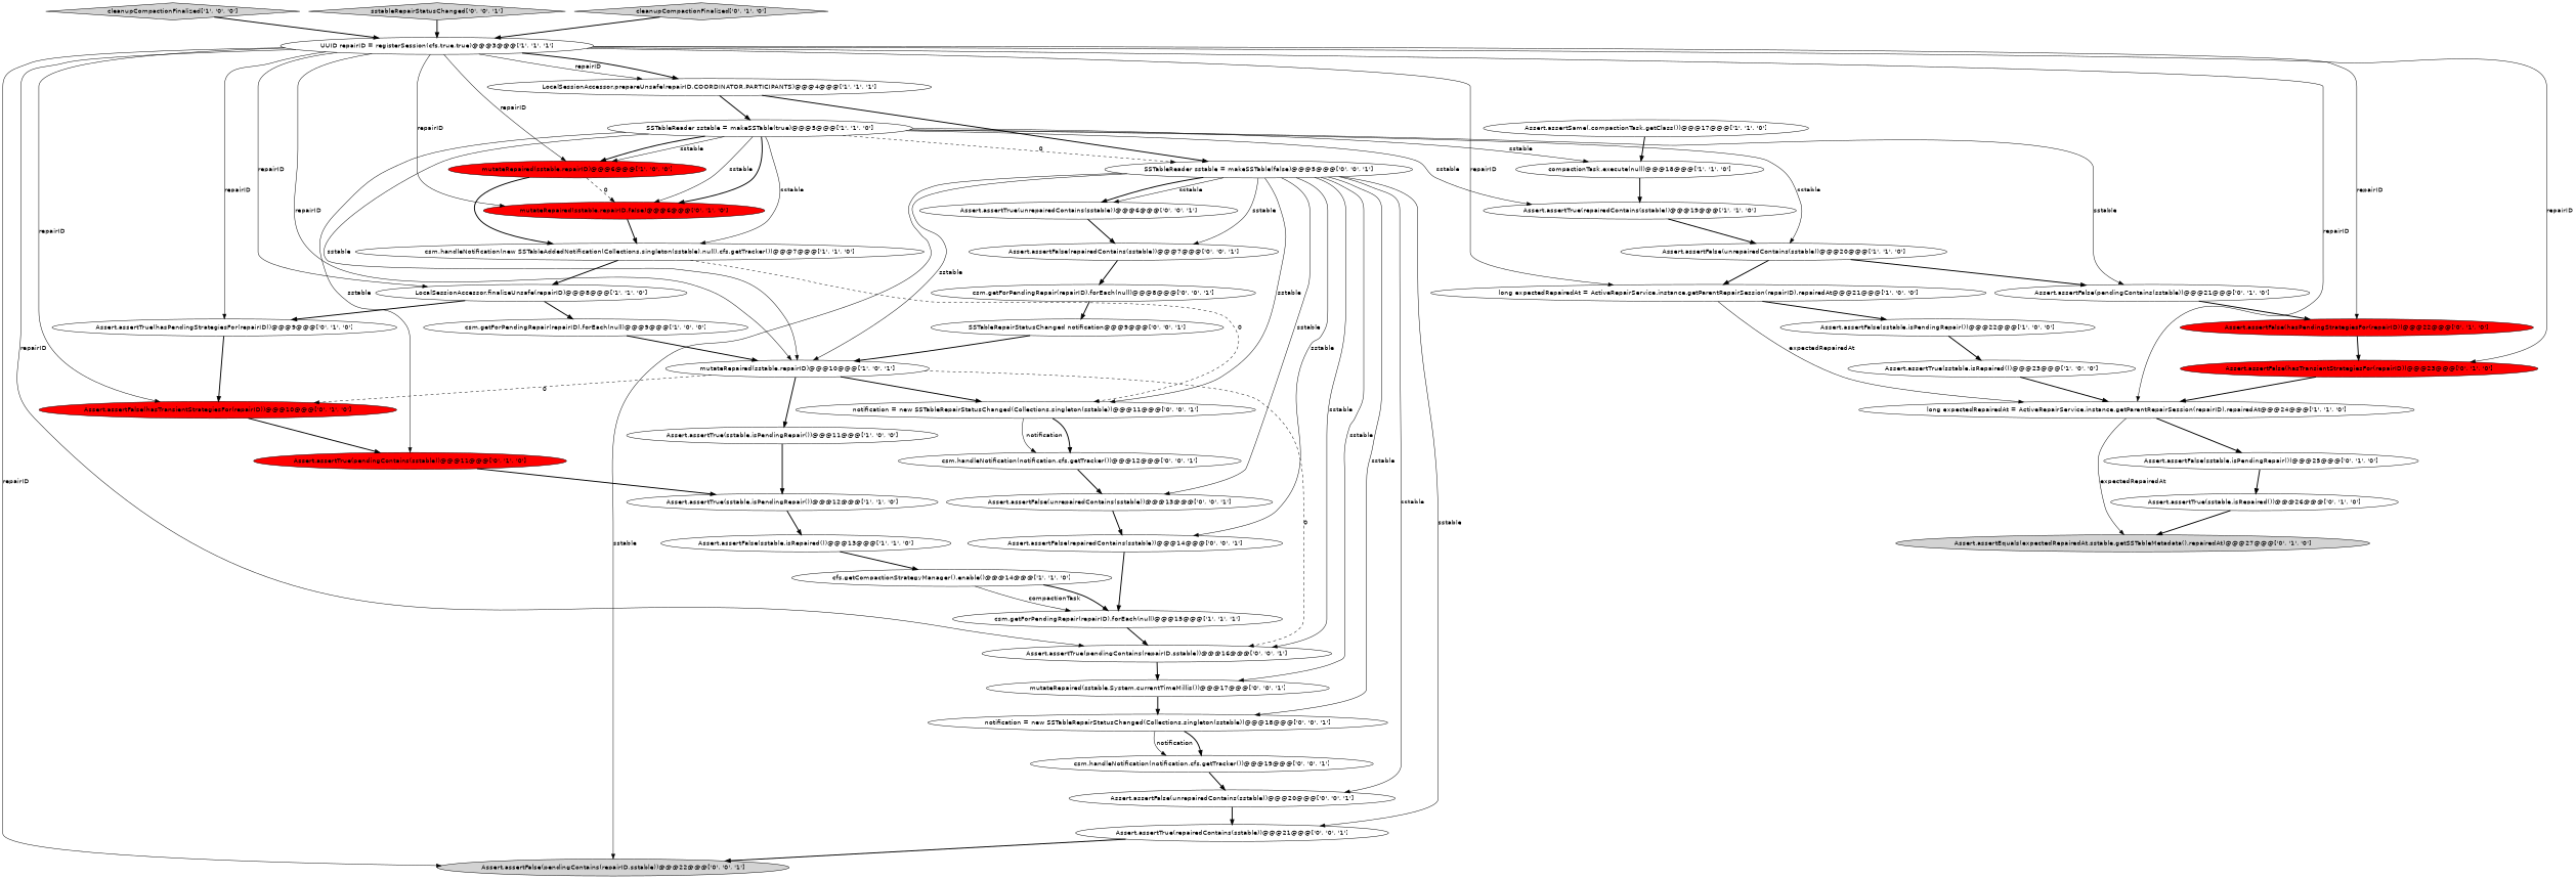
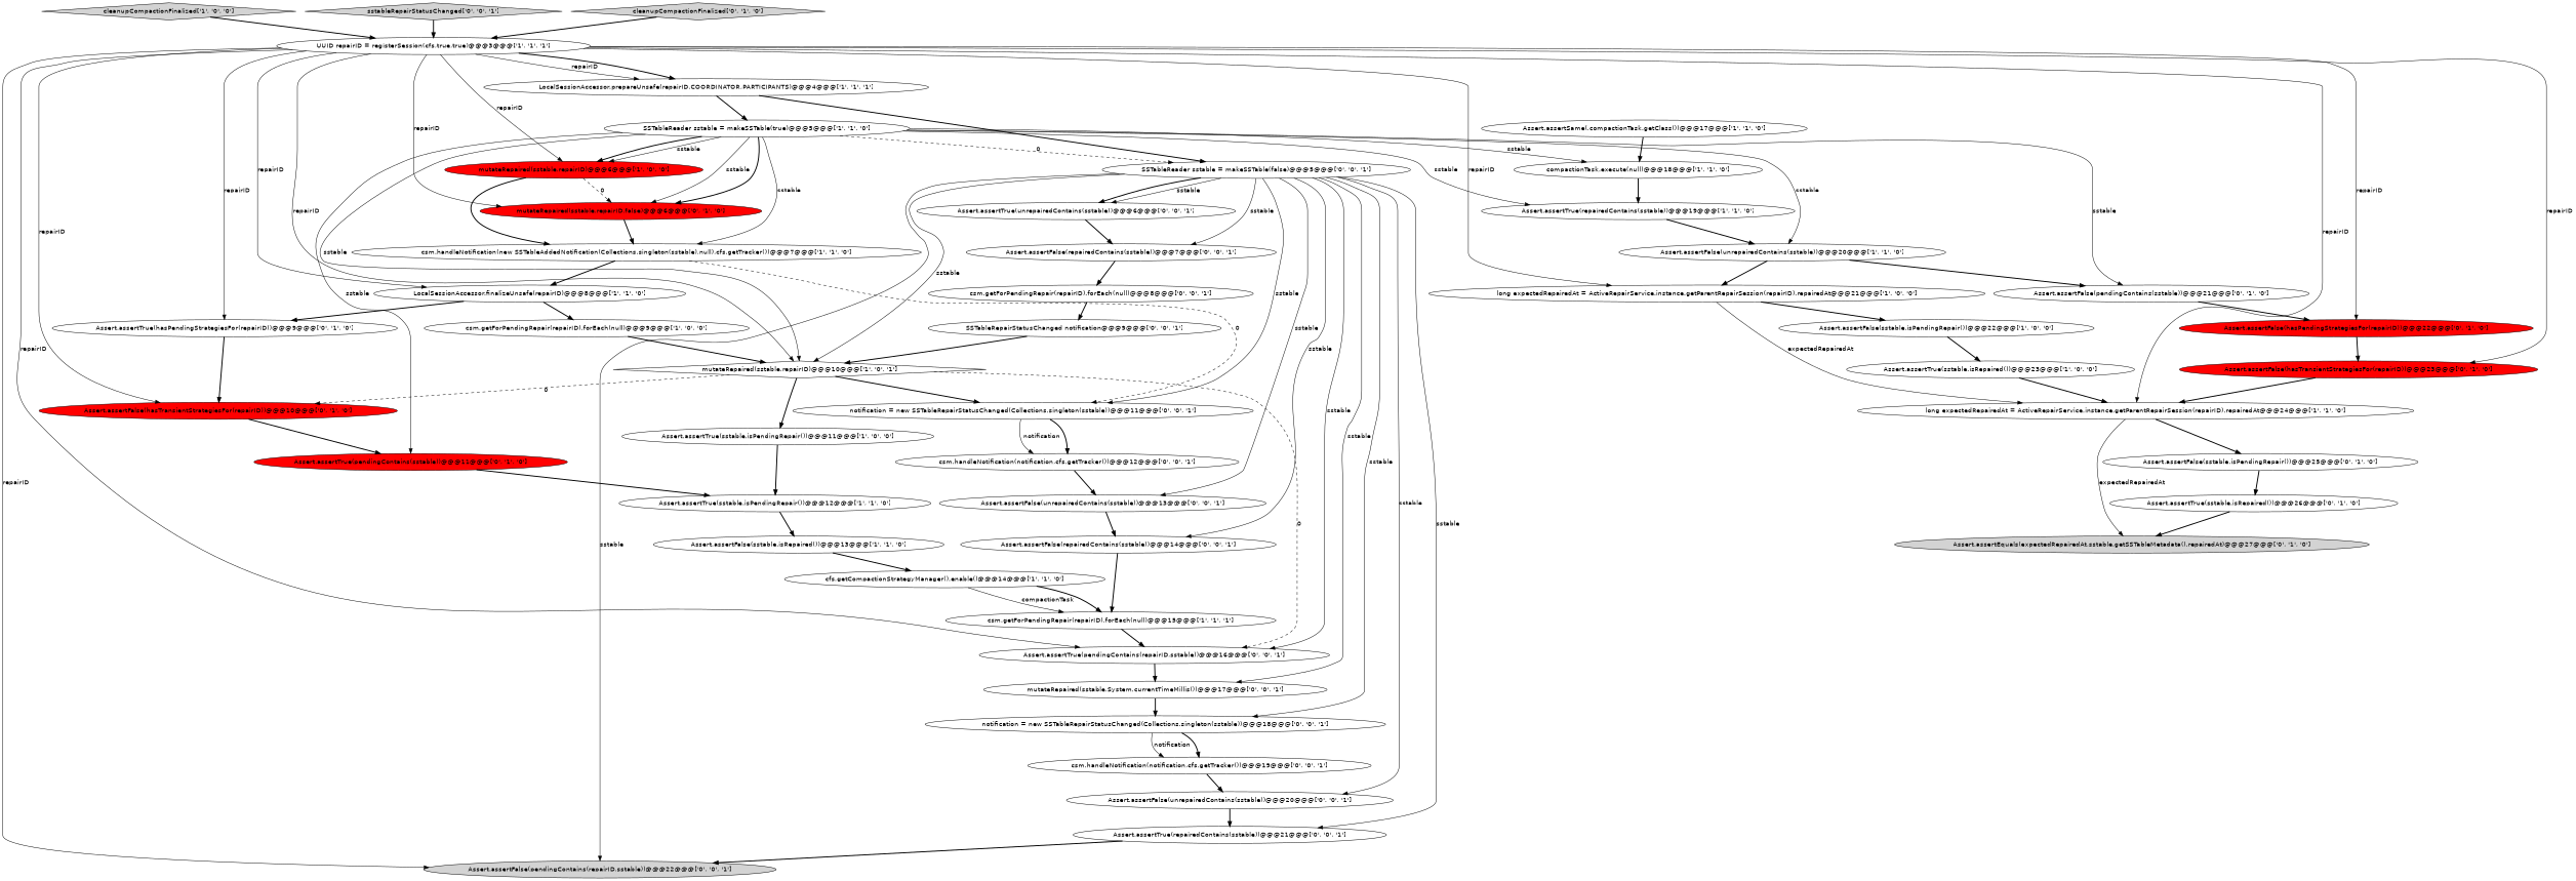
  digraph {
    fontname="DejaVu Sans"
    node [fillcolor=white fontname="DejaVu Sans" shape=ellipse style=filled]
    edge [fontname="DejaVu Sans" style=bold]
    n1 [fillcolor=red label="Assert.assertTrue(pendingContains(sstable))@@@11@@@['0', '1', '0']"]
    n2 [label="Assert.assertTrue(sstable.isPendingRepair())@@@12@@@['1', '1', '0']"]
    n3 [label="Assert.assertFalse(sstable.isRepaired())@@@13@@@['1', '1', '0']"]
    n4 [label="Assert.assertFalse(repairedContains(sstable))@@@7@@@['0', '0', '1']"]
    n5 [label="csm.getForPendingRepair(repairID).forEach(null)@@@8@@@['0', '0', '1']"]
    n6 [label="SSTableRepairStatusChanged notification@@@9@@@['0', '0', '1']"]
    n7 [fillcolor=lightgray label="cleanupCompactionFinalized['1', '0', '0']" shape=diamond]
    n8 [label="UUID repairID = registerSession(cfs,true,true)@@@3@@@['1', '1', '1']"]
-   n9 [label="mutateRepaired(sstable,repairID)@@@10@@@['1', '0', '1']"]
+   n9 [label="mutateRepaired(sstable,repairID)@@@10@@@['1', '0', '1']" shape=diamond]
    n10 [fillcolor=red label="mutateRepaired(sstable,repairID)@@@6@@@['1', '0', '0']"]
    n11 [fillcolor=red label="mutateRepaired(sstable,repairID,false)@@@6@@@['0', '1', '0']"]
    n12 [fillcolor=lightgray label="Assert.assertFalse(pendingContains(repairID,sstable))@@@22@@@['0', '0', '1']"]
    n13 [label="Assert.assertTrue(pendingContains(repairID,sstable))@@@16@@@['0', '0', '1']"]
    n14 [fillcolor=red label="Assert.assertFalse(hasTransientStrategiesFor(repairID))@@@10@@@['0', '1', '0']"]
    n15 [fillcolor=red label="Assert.assertFalse(hasPendingStrategiesFor(repairID))@@@22@@@['0', '1', '0']"]
    n16 [fillcolor=red label="Assert.assertFalse(hasTransientStrategiesFor(repairID))@@@23@@@['0', '1', '0']"]
    n17 [label="LocalSessionAccessor.prepareUnsafe(repairID,COORDINATOR,PARTICIPANTS)@@@4@@@['1', '1', '1']"]
    n18 [label="long expectedRepairedAt = ActiveRepairService.instance.getParentRepairSession(repairID).repairedAt@@@21@@@['1', '0', '0']"]
    n19 [label="long expectedRepairedAt = ActiveRepairService.instance.getParentRepairSession(repairID).repairedAt@@@24@@@['1', '1', '0']"]
    n20 [label="Assert.assertTrue(hasPendingStrategiesFor(repairID))@@@9@@@['0', '1', '0']"]
    n21 [label="LocalSessionAccessor.finalizeUnsafe(repairID)@@@8@@@['1', '1', '0']"]
    n22 [label="SSTableReader sstable = makeSSTable(true)@@@5@@@['1', '1', '0']"]
    n23 [label="SSTableReader sstable = makeSSTable(false)@@@5@@@['0', '0', '1']"]
    n24 [label="Assert.assertFalse(unrepairedContains(sstable))@@@20@@@['1', '1', '0']"]
    n25 [label="csm.handleNotification(new SSTableAddedNotification(Collections.singleton(sstable),null),cfs.getTracker())@@@7@@@['1', '1', '0']"]
    n26 [label="compactionTask.execute(null)@@@18@@@['1', '1', '0']"]
    n27 [label="Assert.assertFalse(pendingContains(sstable))@@@21@@@['0', '1', '0']"]
    n28 [label="Assert.assertTrue(repairedContains(sstable))@@@19@@@['1', '1', '0']"]
    n29 [label="notification = new SSTableRepairStatusChanged(Collections.singleton(sstable))@@@18@@@['0', '0', '1']"]
    n30 [label="Assert.assertFalse(unrepairedContains(sstable))@@@20@@@['0', '0', '1']"]
    n31 [label="Assert.assertFalse(unrepairedContains(sstable))@@@13@@@['0', '0', '1']"]
    n32 [label="Assert.assertFalse(repairedContains(sstable))@@@14@@@['0', '0', '1']"]
    n33 [label="Assert.assertTrue(repairedContains(sstable))@@@21@@@['0', '0', '1']"]
    n34 [label="mutateRepaired(sstable,System.currentTimeMillis())@@@17@@@['0', '0', '1']"]
    n35 [label="Assert.assertTrue(unrepairedContains(sstable))@@@6@@@['0', '0', '1']"]
    n36 [label="notification = new SSTableRepairStatusChanged(Collections.singleton(sstable))@@@11@@@['0', '0', '1']"]
    n37 [label="Assert.assertTrue(sstable.isPendingRepair())@@@11@@@['1', '0', '0']"]
    n38 [label="csm.handleNotification(notification,cfs.getTracker())@@@19@@@['0', '0', '1']"]
    n39 [label="csm.getForPendingRepair(repairID).forEach(null)@@@15@@@['1', '1', '1']"]
    n40 [label="csm.handleNotification(notification,cfs.getTracker())@@@12@@@['0', '0', '1']"]
    n41 [label="Assert.assertTrue(sstable.isRepaired())@@@26@@@['0', '1', '0']"]
    n42 [fillcolor=lightgray label="Assert.assertEquals(expectedRepairedAt,sstable.getSSTableMetadata().repairedAt)@@@27@@@['0', '1', '0']"]
    n43 [fillcolor=lightgray label="sstableRepairStatusChanged['0', '0', '1']" shape=diamond]
    n44 [label="cfs.getCompactionStrategyManager().enable()@@@14@@@['1', '1', '0']"]
    n45 [label="Assert.assertSame(,compactionTask.getClass())@@@17@@@['1', '1', '0']"]
    n46 [label="Assert.assertFalse(sstable.isPendingRepair())@@@22@@@['1', '0', '0']"]
    n47 [label="Assert.assertFalse(sstable.isPendingRepair())@@@25@@@['0', '1', '0']"]
    n48 [label="csm.getForPendingRepair(repairID).forEach(null)@@@9@@@['1', '0', '0']"]
    n49 [label="Assert.assertTrue(sstable.isRepaired())@@@23@@@['1', '0', '0']"]
    n50 [fillcolor=lightgray label="cleanupCompactionFinalized['0', '1', '0']" shape=diamond]
    n1 -> n2
    n2 -> n3
    n3 -> n44
    n4 -> n5
    n5 -> n6
    n6 -> n9
    n7 -> n8
    n8 -> n9 [label=repairID style=solid]
    n8 -> n10 [label=repairID style=solid]
    n8 -> n11 [label=repairID style=solid]
    n8 -> n12 [label=repairID style=solid]
    n8 -> n13 [label=repairID style=solid]
    n8 -> n14 [label=repairID style=solid]
    n8 -> n15 [label=repairID style=solid]
    n8 -> n16 [label=repairID style=solid]
    n8 -> n17 [label=repairID style=solid]
    n8 -> n17
    n8 -> n18 [label=repairID style=solid]
    n8 -> n19 [label=repairID style=solid]
    n8 -> n20 [label=repairID style=solid]
    n8 -> n21 [label=repairID style=solid]
    n9 -> n13 [label=0 style=dashed]
    n9 -> n14 [label=0 style=dashed]
    n9 -> n36
    n9 -> n37
    n10 -> n11 [label=0 style=dashed]
    n10 -> n25
    n11 -> n25
    n13 -> n34
    n14 -> n1
    n15 -> n16
    n16 -> n19
    n17 -> n22
    n17 -> n23
    n18 -> n19 [label=expectedRepairedAt style=solid]
    n18 -> n46
    n19 -> n42 [label=expectedRepairedAt style=solid]
    n19 -> n47
    n20 -> n14
    n21 -> n20
    n21 -> n48
    n22 -> n1 [label=sstable style=solid]
    n22 -> n9 [label=sstable style=solid]
    n22 -> n10
    n22 -> n10 [label=sstable style=solid]
    n22 -> n11 [label=sstable style=solid]
    n22 -> n11
    n22 -> n23 [label=0 style=dashed]
    n22 -> n24 [label=sstable style=solid]
    n22 -> n25 [label=sstable style=solid]
    n22 -> n26 [label=sstable style=solid]
    n22 -> n27 [label=sstable style=solid]
    n22 -> n28 [label=sstable style=solid]
    n23 -> n4 [label=sstable style=solid]
    n23 -> n9 [label=sstable style=solid]
    n23 -> n12 [label=sstable style=solid]
    n23 -> n13 [label=sstable style=solid]
    n23 -> n29 [label=sstable style=solid]
    n23 -> n30 [label=sstable style=solid]
    n23 -> n31 [label=sstable style=solid]
    n23 -> n32 [label=sstable style=solid]
    n23 -> n33 [label=sstable style=solid]
    n23 -> n34 [label=sstable style=solid]
    n23 -> n35 [label=sstable style=solid]
    n23 -> n35
    n23 -> n36 [label=sstable style=solid]
    n24 -> n18
    n24 -> n27
    n25 -> n21
    n25 -> n36 [label=0 style=dashed]
    n26 -> n28
    n27 -> n15
    n28 -> n24
    n29 -> n38
    n29 -> n38 [label=notification style=solid]
    n30 -> n33
    n31 -> n32
    n32 -> n39
    n33 -> n12
    n34 -> n29
    n35 -> n4
    n36 -> n40 [label=notification style=solid]
    n36 -> n40
    n37 -> n2
    n38 -> n30
    n39 -> n13
    n40 -> n31
    n41 -> n42
    n43 -> n8
    n44 -> n39 [label=compactionTask style=solid]
    n44 -> n39
    n45 -> n26
    n46 -> n49
    n47 -> n41
    n48 -> n9
    n49 -> n19
    n50 -> n8
  }
